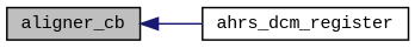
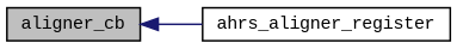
  digraph {
    rankdir=LR
    fontname="Liberation Mono"
    node [color=black fontname="Liberation Mono" fontsize=10 shape=record style=filled]
    n1 [fillcolor=grey75 fontcolor=black height=0.2 label=aligner_cb width=0.4]
-   n2 [fillcolor=white height=0.2 label=ahrs_dcm_register width=0.4]
+   n2 [fillcolor=white height=0.2 label=ahrs_aligner_register width=0.4]
    n1 -> n2 [color=midnightblue dir=back fontname="Liberation Mono" fontsize=10 labelfontname=FreeSans labelfontsize=10 style=solid]
  }
